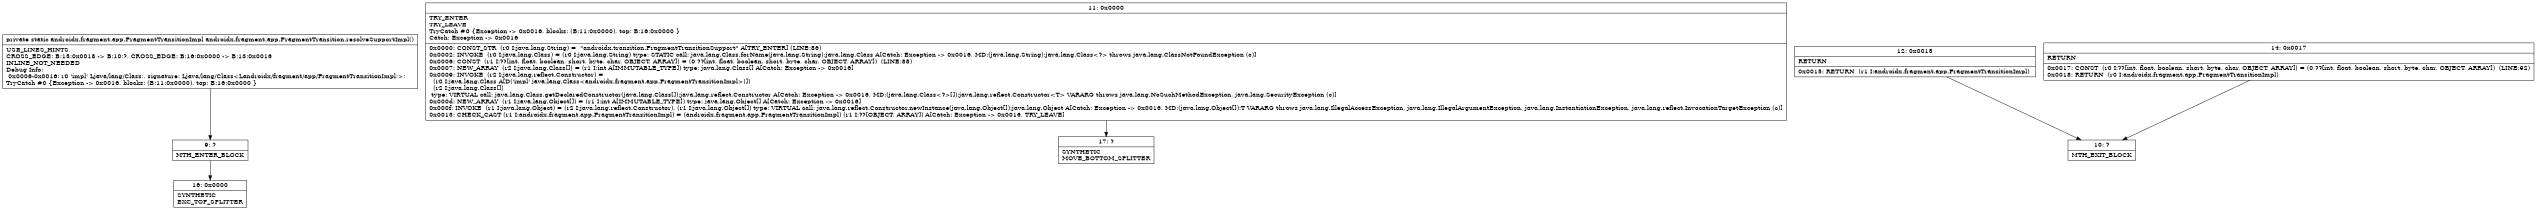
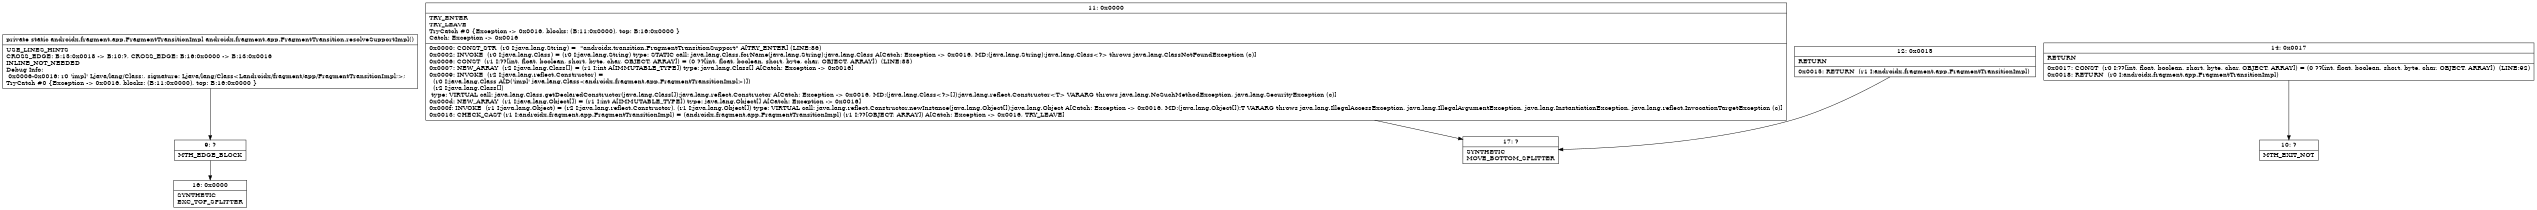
  digraph {
    node [shape=record]
-   n1 [label="{9\:\ ?|MTH_ENTER_BLOCK\l}"]
+   n1 [label="{9\:\ ?|MTH_EDGE_BLOCK\l}"]
    n2 [label="{16\:\ 0x0000|SYNTHETIC\lEXC_TOP_SPLITTER\l}"]
    n3 [label="{11\:\ 0x0000|TRY_ENTER\lTRY_LEAVE\lTryCatch #0 \{Exception \-\> 0x0016, blocks: (B:11:0x0000), top: B:16:0x0000 \}\lCatch: Exception \-\> 0x0016\l|0x0000: CONST_STR  (r0 I:java.lang.String) =  \"androidx.transition.FragmentTransitionSupport\" A[TRY_ENTER] (LINE:86)\l0x0002: INVOKE  (r0 I:java.lang.Class) = (r0 I:java.lang.String) type: STATIC call: java.lang.Class.forName(java.lang.String):java.lang.Class A[Catch: Exception \-\> 0x0016, MD:(java.lang.String):java.lang.Class\<?\> throws java.lang.ClassNotFoundException (c)]\l0x0006: CONST  (r1 I:??[int, float, boolean, short, byte, char, OBJECT, ARRAY]) = (0 ??[int, float, boolean, short, byte, char, OBJECT, ARRAY])  (LINE:88)\l0x0007: NEW_ARRAY  (r2 I:java.lang.Class[]) = (r1 I:int A[IMMUTABLE_TYPE]) type: java.lang.Class[] A[Catch: Exception \-\> 0x0016]\l0x0009: INVOKE  (r2 I:java.lang.reflect.Constructor) = \l  (r0 I:java.lang.Class A[D('impl' java.lang.Class\<androidx.fragment.app.FragmentTransitionImpl\>)])\l  (r2 I:java.lang.Class[])\l type: VIRTUAL call: java.lang.Class.getDeclaredConstructor(java.lang.Class[]):java.lang.reflect.Constructor A[Catch: Exception \-\> 0x0016, MD:(java.lang.Class\<?\>[]):java.lang.reflect.Constructor\<T\> VARARG throws java.lang.NoSuchMethodException, java.lang.SecurityException (c)]\l0x000d: NEW_ARRAY  (r1 I:java.lang.Object[]) = (r1 I:int A[IMMUTABLE_TYPE]) type: java.lang.Object[] A[Catch: Exception \-\> 0x0016]\l0x000f: INVOKE  (r1 I:java.lang.Object) = (r2 I:java.lang.reflect.Constructor), (r1 I:java.lang.Object[]) type: VIRTUAL call: java.lang.reflect.Constructor.newInstance(java.lang.Object[]):java.lang.Object A[Catch: Exception \-\> 0x0016, MD:(java.lang.Object[]):T VARARG throws java.lang.IllegalAccessException, java.lang.IllegalArgumentException, java.lang.InstantiationException, java.lang.reflect.InvocationTargetException (c)]\l0x0013: CHECK_CAST (r1 I:androidx.fragment.app.FragmentTransitionImpl) = (androidx.fragment.app.FragmentTransitionImpl) (r1 I:??[OBJECT, ARRAY]) A[Catch: Exception \-\> 0x0016, TRY_LEAVE]\l}"]
    n4 [label="{17\:\ ?|SYNTHETIC\lMOVE_BOTTOM_SPLITTER\l}"]
    n5 [label="{12\:\ 0x0015|RETURN\l|0x0015: RETURN  (r1 I:androidx.fragment.app.FragmentTransitionImpl) \l}"]
-   n6 [label="{10\:\ ?|MTH_EXIT_BLOCK\l}"]
+   n6 [label="{10\:\ ?|MTH_EXIT_NOT\l}"]
    n7 [label="{14\:\ 0x0017|RETURN\l|0x0017: CONST  (r0 I:??[int, float, boolean, short, byte, char, OBJECT, ARRAY]) = (0 ??[int, float, boolean, short, byte, char, OBJECT, ARRAY])  (LINE:92)\l0x0018: RETURN  (r0 I:androidx.fragment.app.FragmentTransitionImpl) \l}"]
    n8 [label="{private static androidx.fragment.app.FragmentTransitionImpl androidx.fragment.app.FragmentTransition.resolveSupportImpl()  | USE_LINES_HINTS\lCROSS_EDGE: B:15:0x0018 \-\> B:10:?, CROSS_EDGE: B:16:0x0000 \-\> B:13:0x0016\lINLINE_NOT_NEEDED\lDebug Info:\l  0x0006\-0x0016: r0 'impl' Ljava\/lang\/Class;, signature: Ljava\/lang\/Class\<Landroidx\/fragment\/app\/FragmentTransitionImpl;\>;\lTryCatch #0 \{Exception \-\> 0x0016, blocks: (B:11:0x0000), top: B:16:0x0000 \}\l}"]
    n1 -> n2
    n3 -> n4
-   n5 -> n6
+   n5 -> n4
    n7 -> n6
    n8 -> n1
  }
